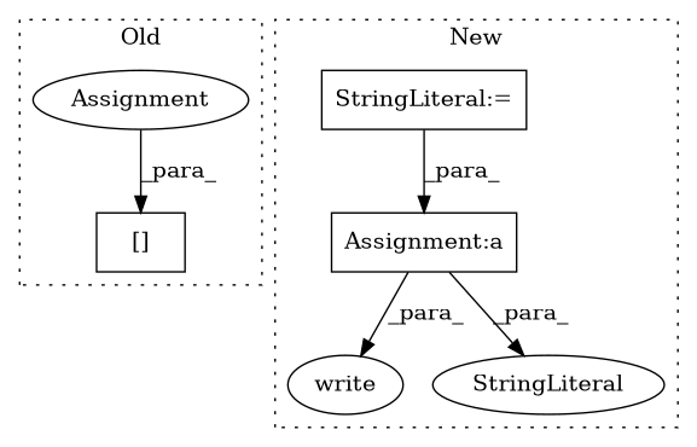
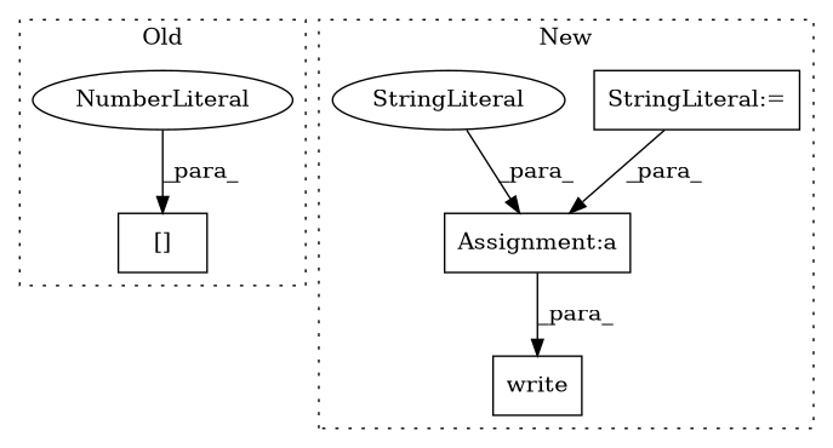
  digraph {
    node [l=1 shape=box]
    n1 [a=2 l="16,1" label="[]" s="24635,24652"]
-   n2 [a=34 label=Assignment s=24651 shape=ellipse]
-   n3 [a=32 l="6,2" label=write s="26638,26713" shape=ellipse]
+   n2 [a=34 label=NumberLiteral s=24651 shape=ellipse]
+   n3 [a=32 l="6,2" label=write s="26638,26713"]
    n4 [a=7 label="StringLiteral:=" s=26593]
    n5 [a=27 l=12 label="Assignment:a" s=26675]
    n6 [a=45 l=31 label=StringLiteral s=26644 shape=ellipse]
    subgraph cluster_1 {
      label=Old
      style=dotted
      n1
      n2
    }
    subgraph cluster_2 {
      label=New
      style=dotted
      n3
      n4
      n5
      n6
    }
    n2 -> n1 [label=_para_]
    n4 -> n5 [label=_para_]
    n5 -> n3 [label=_para_]
-   n5 -> n6 [label=_para_]
+   n6 -> n5 [label=_para_]
  }
